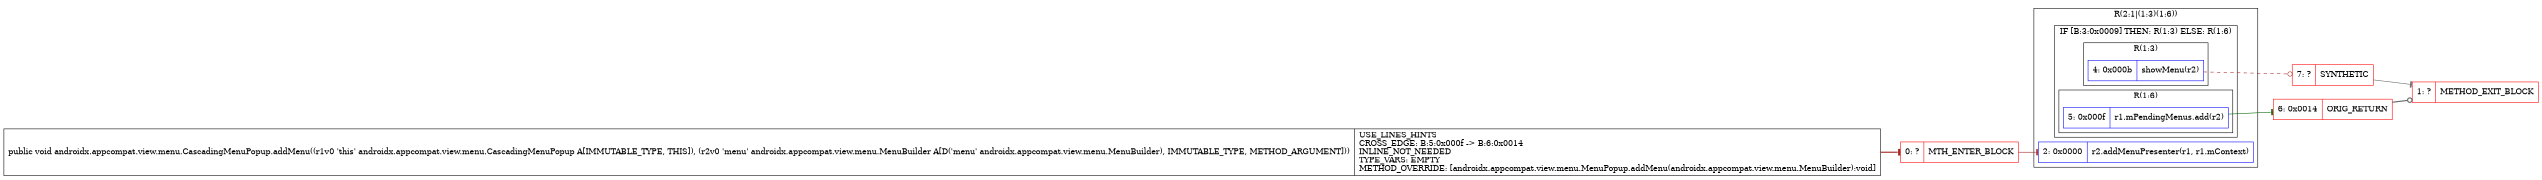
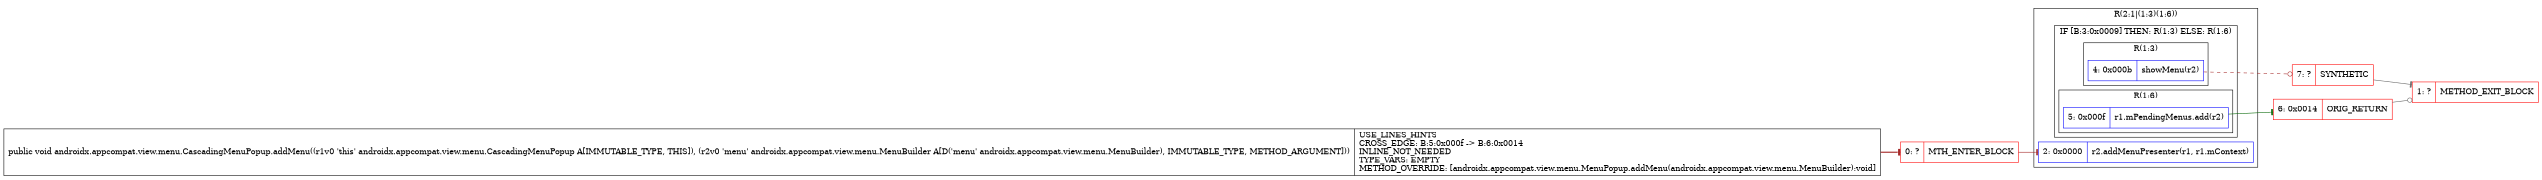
  digraph {
    rankdir=LR
    node [color=red shape=record]
    edge [arrowhead=tee color=brown style=solid]
    n1 [color=blue label="{4\:\ 0x000b|showMenu(r2)\l}"]
    n2 [color=blue label="{5\:\ 0x000f|r1.mPendingMenus.add(r2)\l}"]
    n3 [color=blue label="{2\:\ 0x0000|r2.addMenuPresenter(r1, r1.mContext)\l}"]
    n4 [label="{7\:\ ?|SYNTHETIC\l}"]
    n5 [label="{6\:\ 0x0014|ORIG_RETURN\l}"]
    n6 [label="{1\:\ ?|METHOD_EXIT_BLOCK\l}"]
    n7 [label="{0\:\ ?|MTH_ENTER_BLOCK\l}"]
    n8 [label="{public void androidx.appcompat.view.menu.CascadingMenuPopup.addMenu((r1v0 'this' androidx.appcompat.view.menu.CascadingMenuPopup A[IMMUTABLE_TYPE, THIS]), (r2v0 'menu' androidx.appcompat.view.menu.MenuBuilder A[D('menu' androidx.appcompat.view.menu.MenuBuilder), IMMUTABLE_TYPE, METHOD_ARGUMENT]))  | USE_LINES_HINTS\lCROSS_EDGE: B:5:0x000f \-\> B:6:0x0014\lINLINE_NOT_NEEDED\lTYPE_VARS: EMPTY\lMETHOD_OVERRIDE: [androidx.appcompat.view.menu.MenuPopup.addMenu(androidx.appcompat.view.menu.MenuBuilder):void]\l}" color=""]
    subgraph cluster_1 {
      label="R(2:1|(1:3)(1:6))"
      n3
      subgraph cluster_2 {
        label="IF [B:3:0x0009] THEN: R(1:3) ELSE: R(1:6)"
        subgraph cluster_3 {
          label="R(1:3)"
          n1
        }
        subgraph cluster_4 {
          label="R(1:6)"
          n2
        }
      }
    }
    n1 -> n4 [arrowhead=odot style=dashed]
    n2 -> n5 [color=darkgreen]
    n4 -> n6 [color=gray40]
-   n5 -> n6 [arrowhead=odot color=gray40 style=bold]
+   n5 -> n6 [arrowhead=odot color=gray40]
    n7 -> n3
    n8 -> n7 [style=bold]
  }
